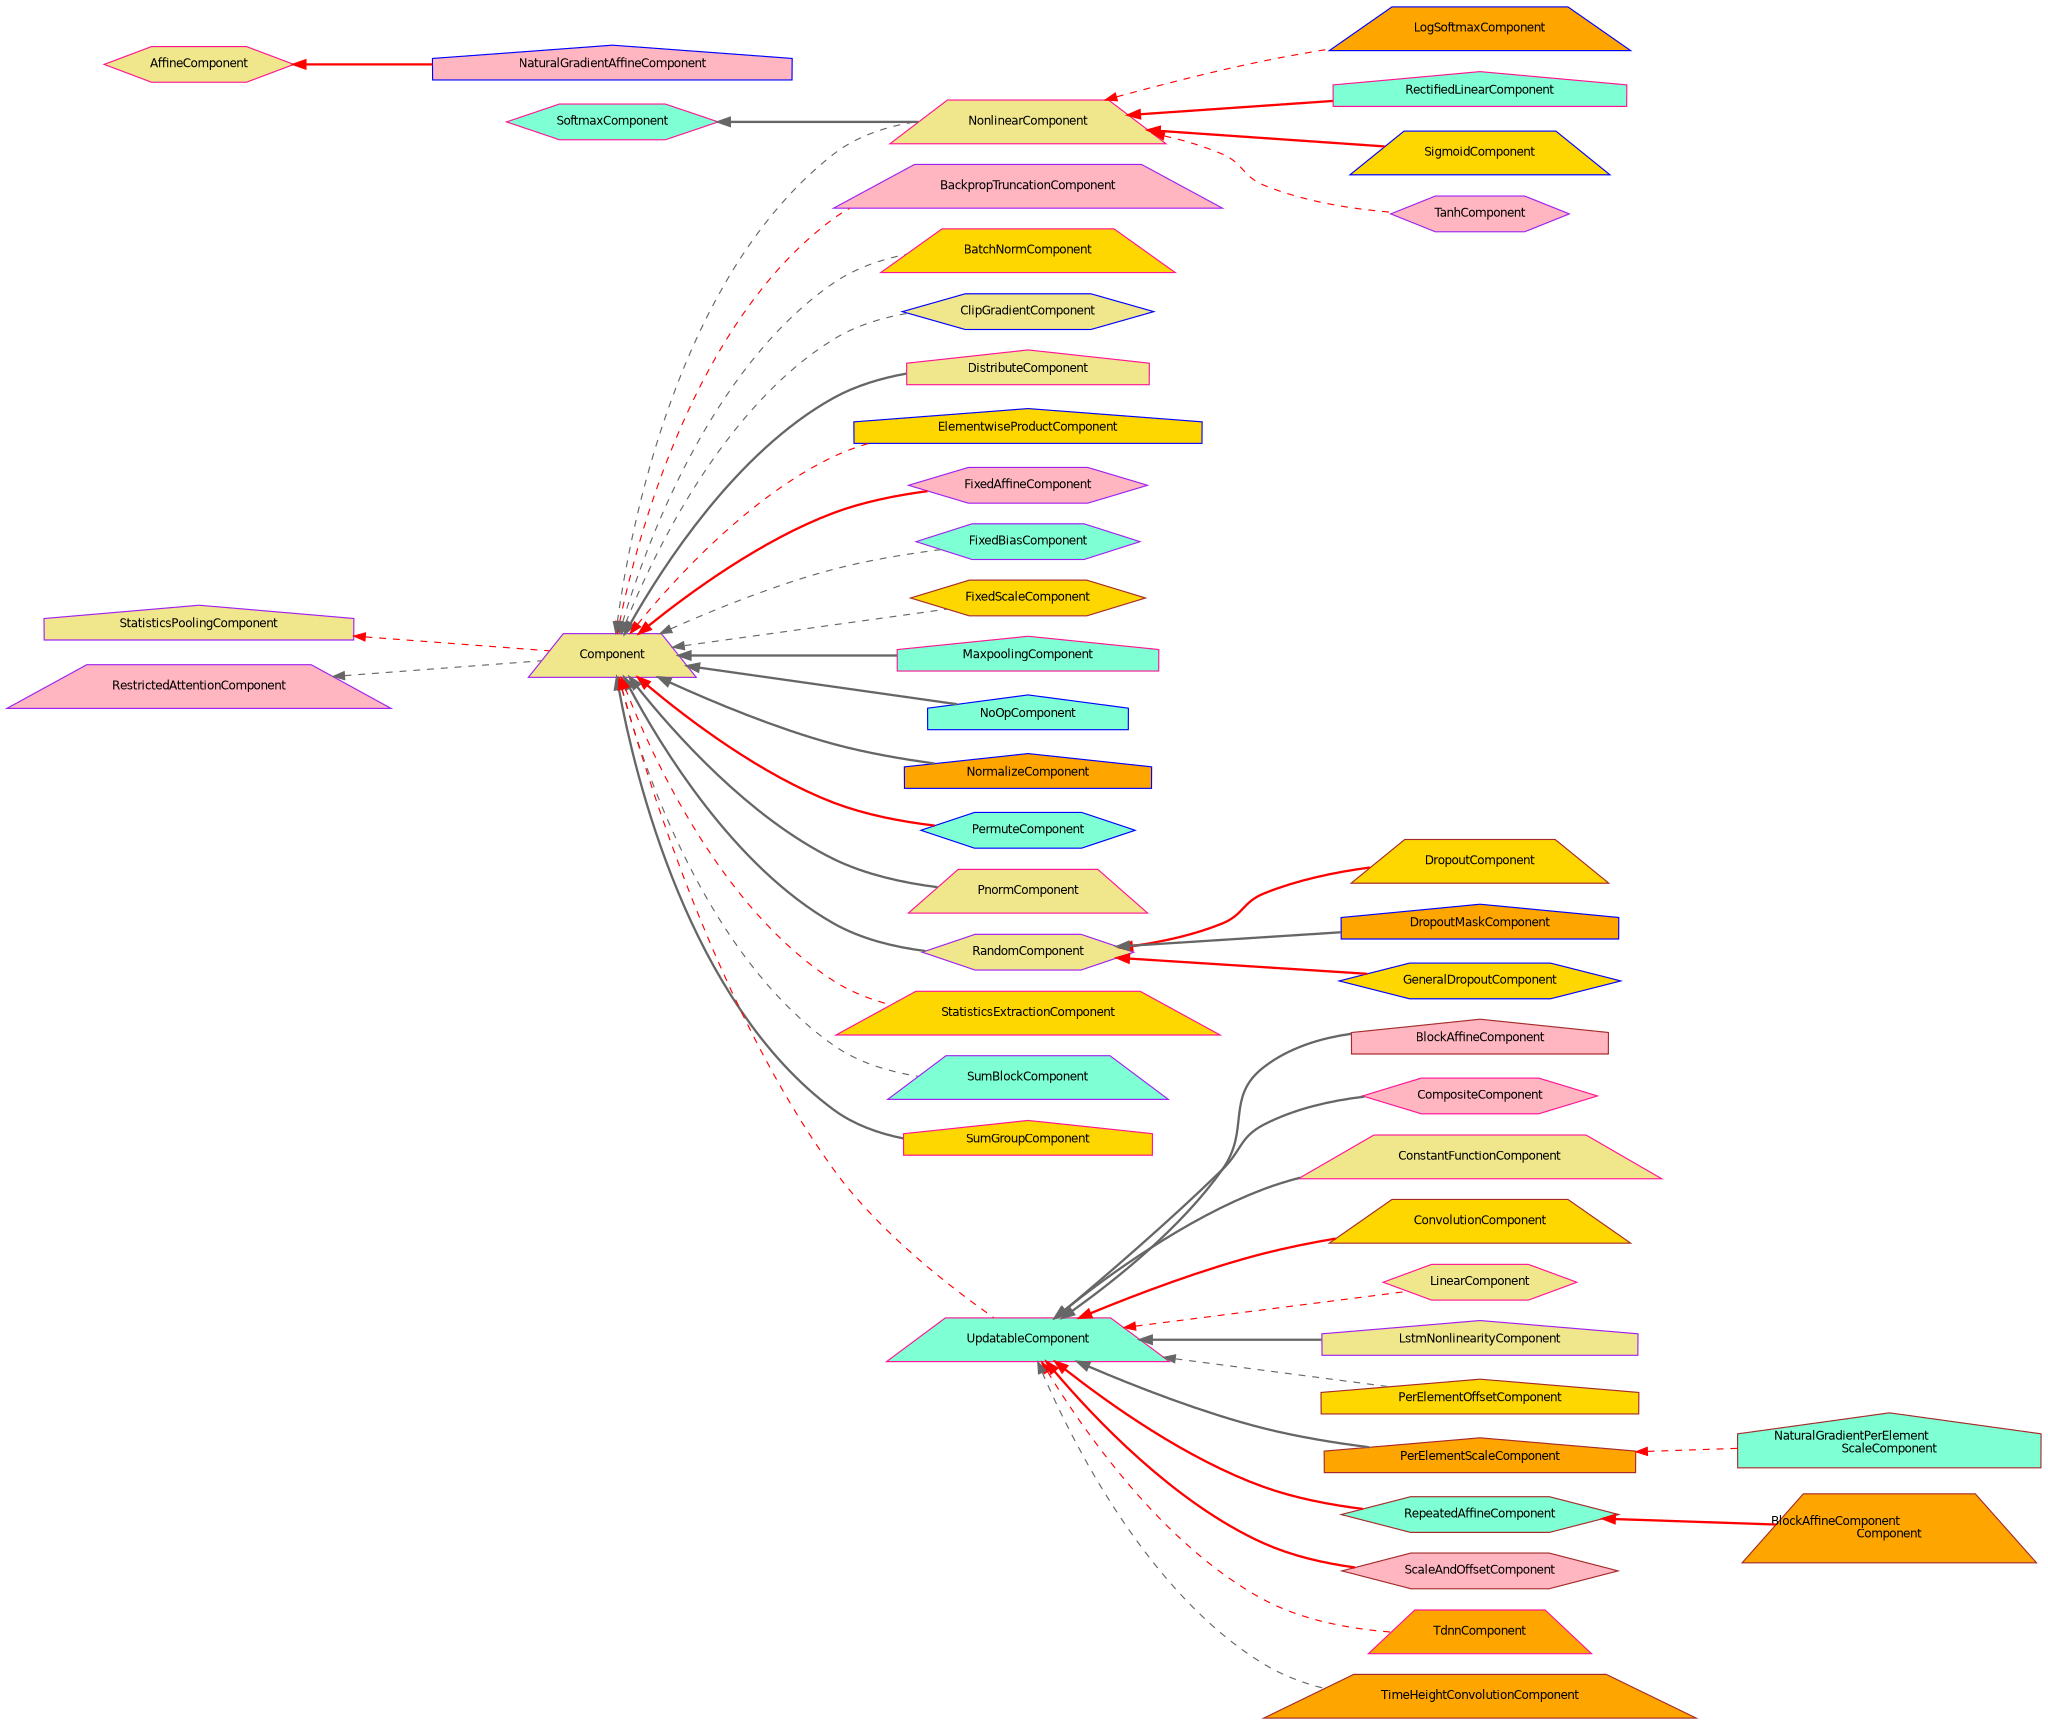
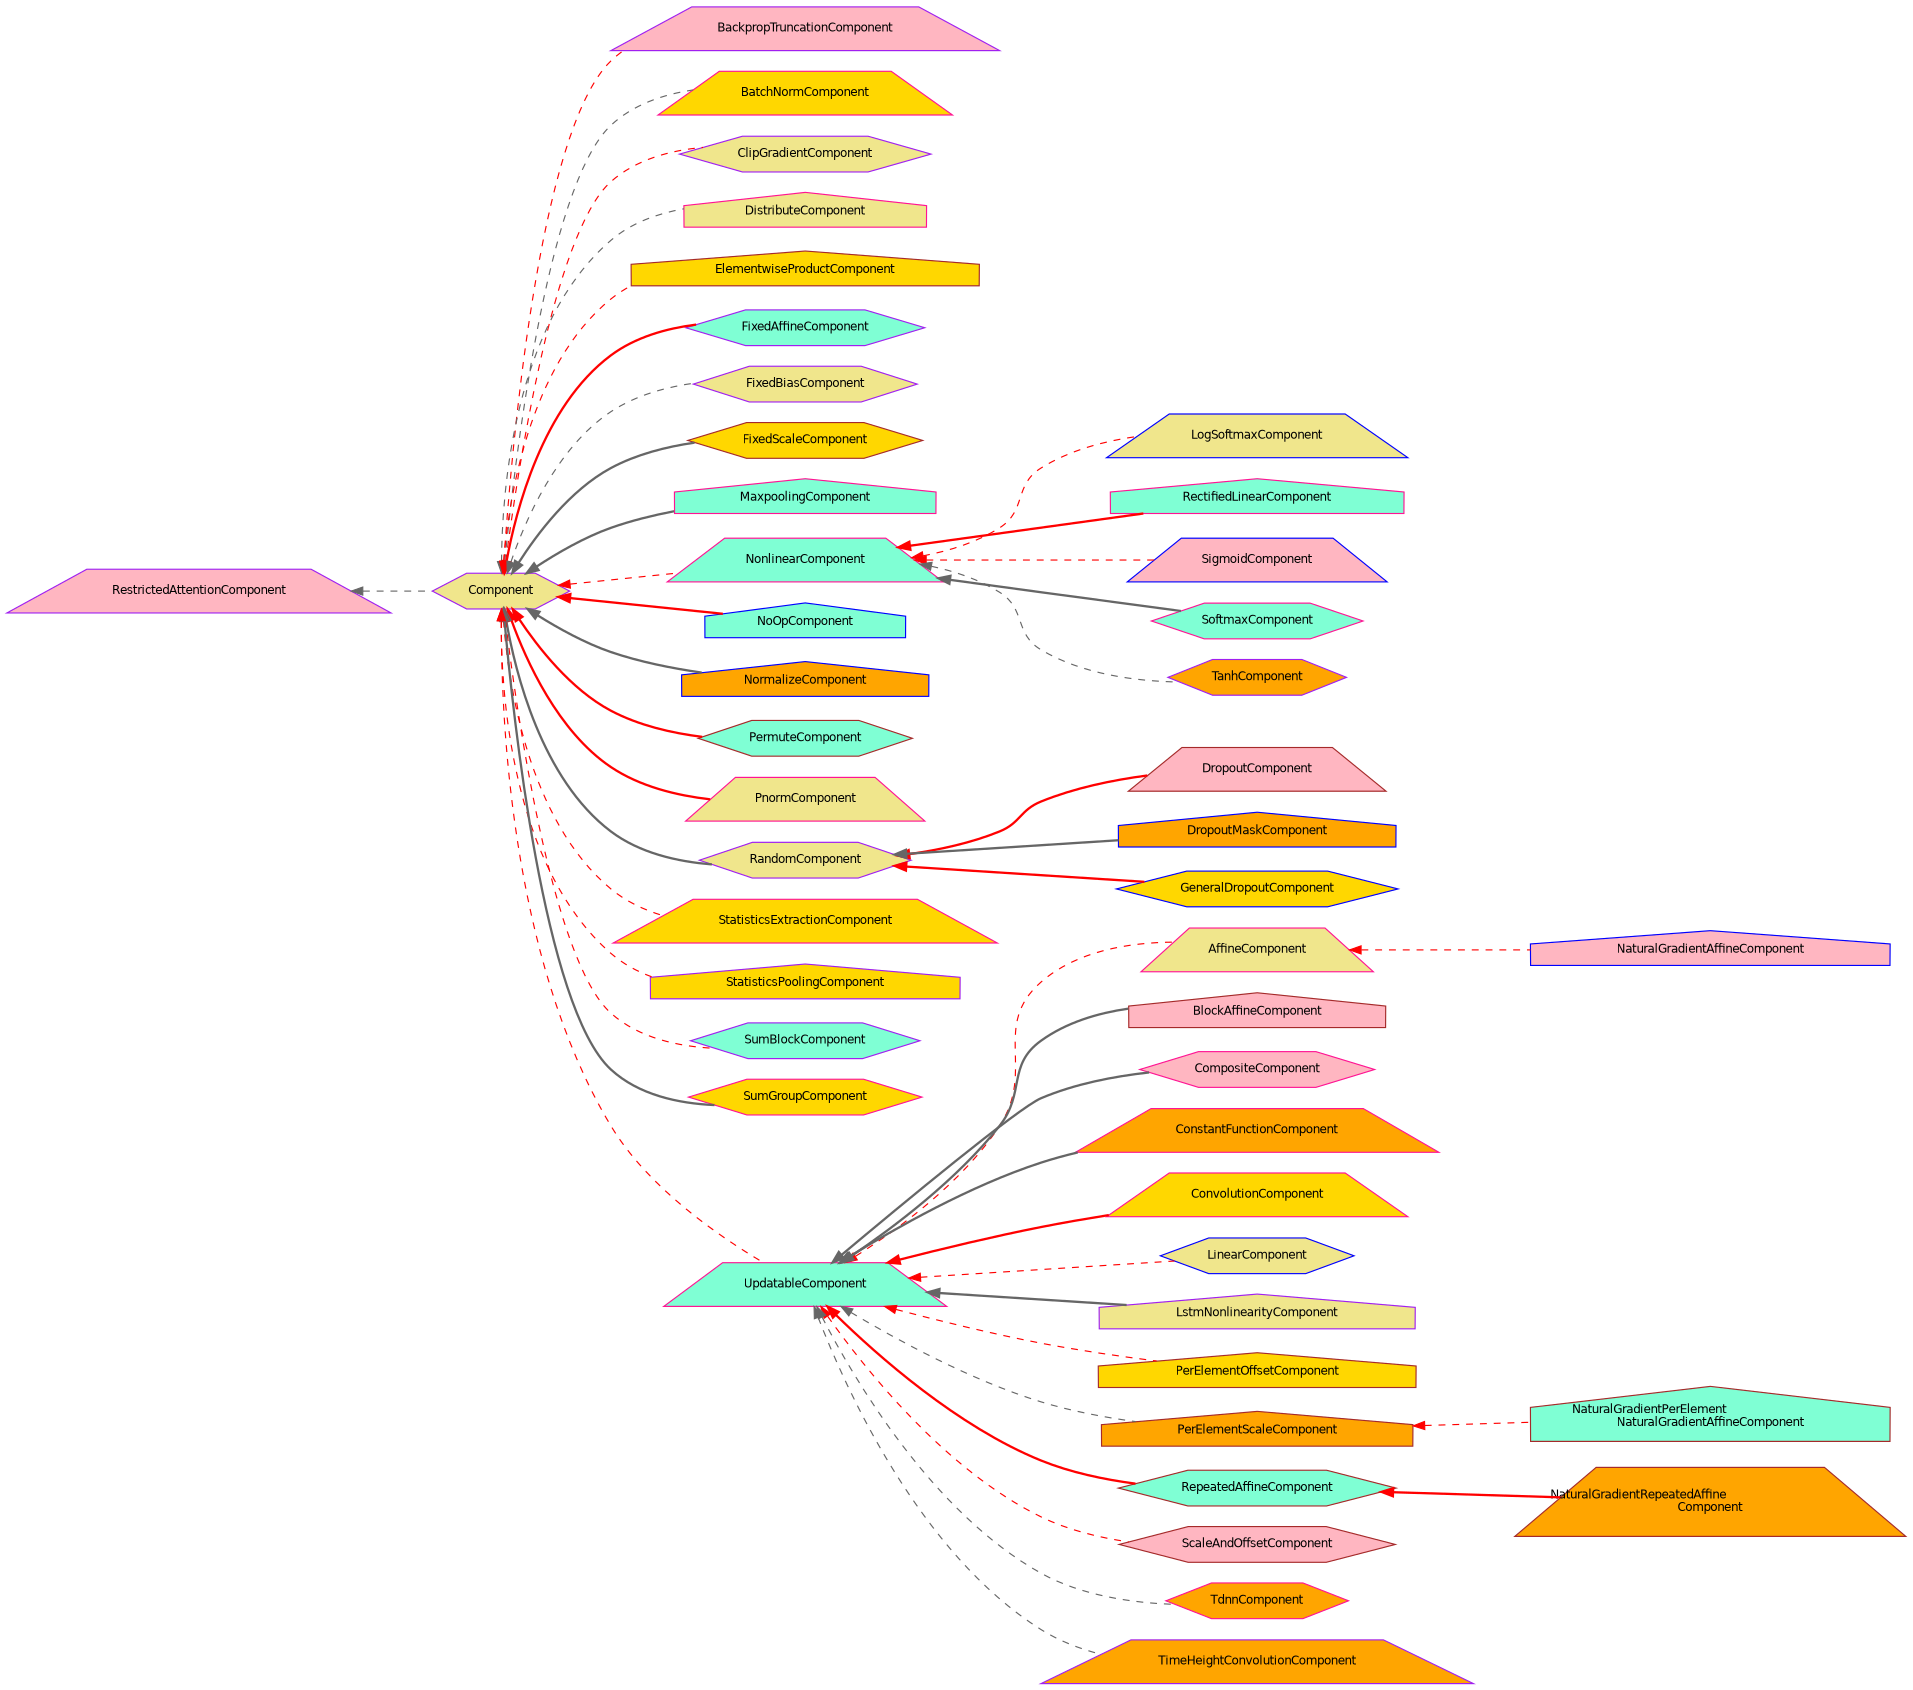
  digraph {
    rankdir=LR
    node [color=deeppink fillcolor=khaki fontname=Helvetica fontsize=10 shape=hexagon style=filled]
    edge [color=red dir=back fontname=Helvetica fontsize=10 labelfontname=Helvetica labelfontsize=10 style=bold]
-   n1 [color=purple fontcolor=black height=0.2 label=Component shape=trapezium width=0.4]
+   n1 [color=purple fontcolor=black height=0.2 label=Component width=0.4]
    n2 [color=purple fillcolor=lightpink height=0.2 label=BackpropTruncationComponent shape=trapezium width=0.4]
    n3 [fillcolor=gold height=0.2 label=BatchNormComponent shape=trapezium width=0.4]
-   n4 [color=blue height=0.2 label=ClipGradientComponent width=0.4]
+   n4 [color=purple height=0.2 label=ClipGradientComponent width=0.4]
    n5 [height=0.2 label=DistributeComponent shape=house width=0.4]
-   n6 [color=blue fillcolor=gold height=0.2 label=ElementwiseProductComponent shape=house width=0.4]
-   n7 [color=purple fillcolor=lightpink height=0.2 label=FixedAffineComponent width=0.4]
-   n8 [color=purple fillcolor=aquamarine height=0.2 label=FixedBiasComponent width=0.4]
+   n6 [color=brown fillcolor=gold height=0.2 label=ElementwiseProductComponent shape=house width=0.4]
+   n7 [color=purple fillcolor=aquamarine height=0.2 label=FixedAffineComponent width=0.4]
+   n8 [color=purple height=0.2 label=FixedBiasComponent width=0.4]
    n9 [color=brown fillcolor=gold height=0.2 label=FixedScaleComponent width=0.4]
    n10 [fillcolor=aquamarine height=0.2 label=MaxpoolingComponent shape=house width=0.4]
-   n11 [height=0.2 label=NonlinearComponent shape=trapezium width=0.4]
+   n11 [fillcolor=aquamarine height=0.2 label=NonlinearComponent shape=trapezium width=0.4]
    n12 [color=blue fillcolor=aquamarine height=0.2 label=NoOpComponent shape=house width=0.4]
    n13 [color=blue fillcolor=orange height=0.2 label=NormalizeComponent shape=house width=0.4]
-   n14 [color=blue fillcolor=aquamarine height=0.2 label=PermuteComponent width=0.4]
+   n14 [color=brown fillcolor=aquamarine height=0.2 label=PermuteComponent width=0.4]
    n15 [height=0.2 label=PnormComponent shape=trapezium width=0.4]
    n16 [color=purple height=0.2 label=RandomComponent width=0.4]
    n17 [fillcolor=gold height=0.2 label=StatisticsExtractionComponent shape=trapezium width=0.4]
-   n18 [color=purple height=0.2 label=StatisticsPoolingComponent shape=house width=0.4]
-   n19 [color=purple fillcolor=aquamarine height=0.2 label=SumBlockComponent shape=trapezium width=0.4]
-   n20 [fillcolor=gold height=0.2 label=SumGroupComponent shape=house width=0.4]
+   n18 [color=purple fillcolor=gold height=0.2 label=StatisticsPoolingComponent shape=house width=0.4]
+   n19 [color=purple fillcolor=aquamarine height=0.2 label=SumBlockComponent width=0.4]
+   n20 [fillcolor=gold height=0.2 label=SumGroupComponent width=0.4]
    n21 [fillcolor=aquamarine height=0.2 label=UpdatableComponent shape=trapezium width=0.4]
-   n22 [color=blue fillcolor=orange height=0.2 label=LogSoftmaxComponent shape=trapezium width=0.4]
+   n22 [color=blue height=0.2 label=LogSoftmaxComponent shape=trapezium width=0.4]
    n23 [fillcolor=aquamarine height=0.2 label=RectifiedLinearComponent shape=house width=0.4]
-   n24 [color=blue fillcolor=gold height=0.2 label=SigmoidComponent shape=trapezium width=0.4]
+   n24 [color=blue fillcolor=lightpink height=0.2 label=SigmoidComponent shape=trapezium width=0.4]
    n25 [fillcolor=aquamarine height=0.2 label=SoftmaxComponent width=0.4]
-   n26 [color=purple fillcolor=lightpink height=0.2 label=TanhComponent width=0.4]
-   n27 [color=brown fillcolor=gold height=0.2 label=DropoutComponent shape=trapezium width=0.4]
+   n26 [color=purple fillcolor=orange height=0.2 label=TanhComponent width=0.4]
+   n27 [color=brown fillcolor=lightpink height=0.2 label=DropoutComponent shape=trapezium width=0.4]
    n28 [color=blue fillcolor=orange height=0.2 label=DropoutMaskComponent shape=house width=0.4]
    n29 [color=blue fillcolor=gold height=0.2 label=GeneralDropoutComponent width=0.4]
    n30 [color=purple fillcolor=lightpink height=0.2 label=RestrictedAttentionComponent shape=trapezium width=0.4]
-   n31 [height=0.2 label=AffineComponent width=0.4]
+   n31 [height=0.2 label=AffineComponent shape=trapezium width=0.4]
    n32 [color=brown fillcolor=lightpink height=0.2 label=BlockAffineComponent shape=house width=0.4]
    n33 [fillcolor=lightpink height=0.2 label=CompositeComponent width=0.4]
-   n34 [height=0.2 label=ConstantFunctionComponent shape=trapezium width=0.4]
-   n35 [color=brown fillcolor=gold height=0.2 label=ConvolutionComponent shape=trapezium width=0.4]
-   n36 [height=0.2 label=LinearComponent width=0.4]
+   n34 [fillcolor=orange height=0.2 label=ConstantFunctionComponent shape=trapezium width=0.4]
+   n35 [fillcolor=gold height=0.2 label=ConvolutionComponent shape=trapezium width=0.4]
+   n36 [color=blue height=0.2 label=LinearComponent width=0.4]
    n37 [color=purple height=0.2 label=LstmNonlinearityComponent shape=house width=0.4]
    n38 [color=brown fillcolor=gold height=0.2 label=PerElementOffsetComponent shape=house width=0.4]
    n39 [color=brown fillcolor=orange height=0.2 label=PerElementScaleComponent shape=house width=0.4]
    n40 [color=brown fillcolor=aquamarine height=0.2 label=RepeatedAffineComponent width=0.4]
    n41 [color=brown fillcolor=lightpink height=0.2 label=ScaleAndOffsetComponent width=0.4]
-   n42 [fillcolor=orange height=0.2 label=TdnnComponent shape=trapezium width=0.4]
-   n43 [color=brown fillcolor=orange height=0.2 label=TimeHeightConvolutionComponent shape=trapezium width=0.4]
+   n42 [fillcolor=orange height=0.2 label=TdnnComponent width=0.4]
+   n43 [color=purple fillcolor=orange height=0.2 label=TimeHeightConvolutionComponent shape=trapezium width=0.4]
    n44 [color=blue fillcolor=lightpink height=0.2 label=NaturalGradientAffineComponent shape=house width=0.4]
-   n45 [color=brown fillcolor=aquamarine height=0.2 label="NaturalGradientPerElement\lScaleComponent" shape=house width=0.4]
-   n46 [color=brown fillcolor=orange height=0.2 label="BlockAffineComponent\lComponent" shape=trapezium width=0.4]
+   n45 [color=brown fillcolor=aquamarine height=0.2 label="NaturalGradientPerElement\lNaturalGradientAffineComponent" shape=house width=0.4]
+   n46 [color=brown fillcolor=orange height=0.2 label="NaturalGradientRepeatedAffine\lComponent" shape=trapezium width=0.4]
    n1 -> n2 [style=dashed]
    n1 -> n3 [color=gray40 style=dashed]
-   n1 -> n4 [color=gray40 style=dashed]
-   n1 -> n5 [color=gray40]
+   n1 -> n4 [style=dashed]
+   n1 -> n5 [color=gray40 style=dashed]
    n1 -> n6 [style=dashed]
    n1 -> n7
    n1 -> n8 [color=gray40 style=dashed]
-   n1 -> n9 [color=gray40 style=dashed]
+   n1 -> n9 [color=gray40]
    n1 -> n10 [color=gray40]
-   n1 -> n11 [color=gray40 style=dashed]
-   n1 -> n12 [color=gray40]
+   n1 -> n11 [style=dashed]
+   n1 -> n12
    n1 -> n13 [color=gray40]
    n1 -> n14
-   n1 -> n15 [color=gray40]
+   n1 -> n15
    n1 -> n16 [color=gray40]
    n1 -> n17 [style=dashed]
-   n18 -> n1 [style=dashed]
-   n1 -> n19 [color=gray40 style=dashed]
+   n1 -> n18 [style=dashed]
+   n1 -> n19 [style=dashed]
    n1 -> n20 [color=gray40]
    n1 -> n21 [style=dashed]
    n11 -> n22 [style=dashed]
    n11 -> n23
-   n11 -> n24
-   n25 -> n11 [color=gray40]
-   n11 -> n26 [style=dashed]
+   n11 -> n24 [style=dashed]
+   n11 -> n25 [color=gray40]
+   n11 -> n26 [color=gray40 style=dashed]
    n16 -> n27
    n16 -> n28 [color=gray40]
    n16 -> n29
+   n21 -> n31 [style=dashed]
    n21 -> n32 [color=gray40]
    n21 -> n33 [color=gray40]
    n21 -> n34 [color=gray40]
    n21 -> n35
    n21 -> n36 [style=dashed]
    n21 -> n37 [color=gray40]
-   n21 -> n38 [color=gray40 style=dashed]
-   n21 -> n39 [color=gray40]
+   n21 -> n38 [style=dashed]
+   n21 -> n39 [color=gray40 style=dashed]
    n21 -> n40
-   n21 -> n41
-   n21 -> n42 [style=dashed]
+   n21 -> n41 [style=dashed]
+   n21 -> n42 [color=gray40 style=dashed]
    n21 -> n43 [color=gray40 style=dashed]
    n30 -> n1 [color=gray40 style=dashed]
-   n31 -> n44
+   n31 -> n44 [style=dashed]
    n39 -> n45 [style=dashed]
    n40 -> n46
  }
